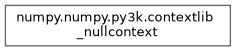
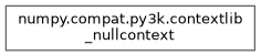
  digraph {
    rankdir=LR
-   n1 [color=grey40 fillcolor=white fontname=Helvetica fontsize=10 height=0.2 label="numpy.numpy.py3k.contextlib\l_nullcontext" shape=box style=filled width=0.4]
+   n1 [color=grey40 fillcolor=white fontname=Helvetica fontsize=10 height=0.2 label="numpy.compat.py3k.contextlib\l_nullcontext" shape=box style=filled width=0.4]
  }
